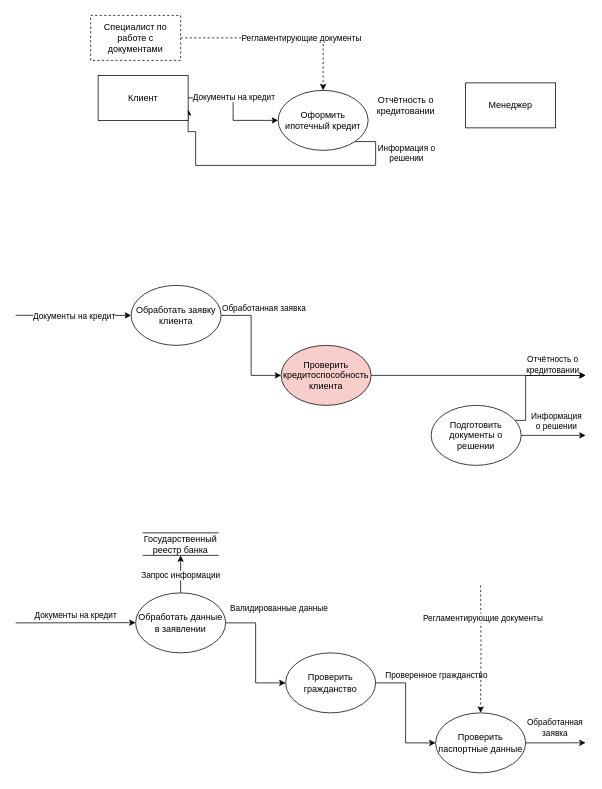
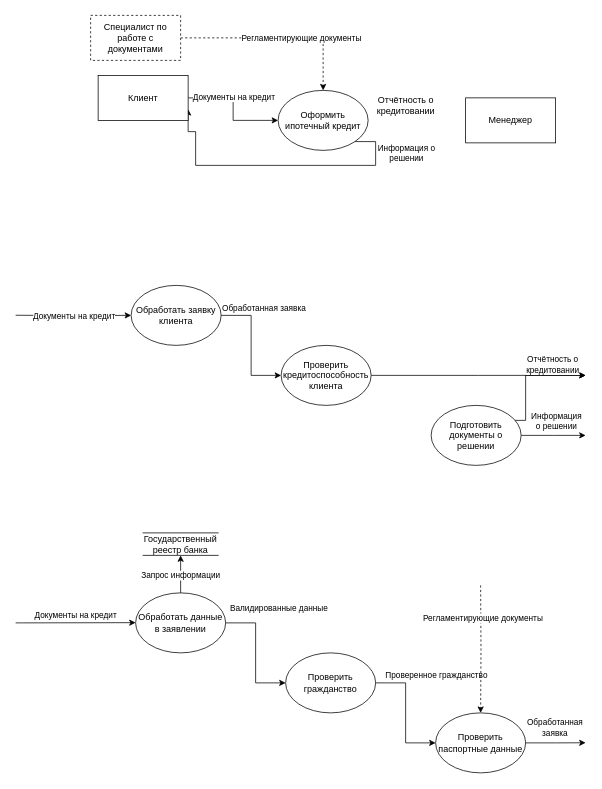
  <mxCell id="0" />
  <mxCell id="1" parent="0" />
  <mxCell id="2" style="edgeStyle=orthogonalEdgeStyle;rounded=0;orthogonalLoop=1;jettySize=auto;html=1;exitX=1;exitY=1;exitDx=0;exitDy=0;entryX=1;entryY=0.75;entryDx=0;entryDy=0;" parent="1" source="4" target="7" edge="1"><mxGeometry relative="1" as="geometry"><Array as="points"><mxPoint x="500" y="188" /><mxPoint x="500" y="220" /><mxPoint x="260" y="220" /><mxPoint x="260" y="175" /></Array></mxGeometry></mxCell>
  <mxCell id="3" value="&lt;div&gt;Информация о&lt;/div&gt;&lt;div&gt;решении&lt;/div&gt;" style="edgeLabel;html=1;align=center;verticalAlign=middle;resizable=0;points=[];" parent="2" vertex="1" connectable="0"><mxGeometry x="-0.715" y="-1" relative="1" as="geometry"><mxPoint x="41" y="-12" as="offset" /></mxGeometry></mxCell>
  <mxCell id="4" value="Оформить ипотечный кредит" style="ellipse;whiteSpace=wrap;html=1;" parent="1" vertex="1"><mxGeometry x="370" y="120" width="120" height="80" as="geometry" /></mxCell>
  <mxCell id="5" style="edgeStyle=orthogonalEdgeStyle;rounded=0;orthogonalLoop=1;jettySize=auto;html=1;exitX=1;exitY=0.5;exitDx=0;exitDy=0;entryX=0;entryY=0.5;entryDx=0;entryDy=0;" parent="1" source="7" target="4" edge="1"><mxGeometry relative="1" as="geometry" /></mxCell>
  <mxCell id="6" value="Документы на кредит" style="edgeLabel;html=1;align=center;verticalAlign=middle;resizable=0;points=[];" parent="5" vertex="1" connectable="0"><mxGeometry x="-0.099" relative="1" as="geometry"><mxPoint y="-10" as="offset" /></mxGeometry></mxCell>
  <mxCell id="7" value="Клиент" style="rounded=0;whiteSpace=wrap;html=1;" parent="1" vertex="1"><mxGeometry x="130" y="100" width="120" height="60" as="geometry" /></mxCell>
- <mxCell id="8" value="Менеджер" style="rounded=0;whiteSpace=wrap;html=1;" parent="1" vertex="1"><mxGeometry x="620" y="110" width="120" height="60" as="geometry" /></mxCell>
+ <mxCell id="8" value="Менеджер" style="rounded=0;whiteSpace=wrap;html=1;" parent="1" vertex="1"><mxGeometry x="620" y="130" width="120" height="60" as="geometry" /></mxCell>
  <mxCell id="9" value="&lt;div&gt;Отчётность о&lt;/div&gt;&lt;div&gt;кредитовании&lt;/div&gt;" style="text;html=1;align=center;verticalAlign=middle;resizable=0;points=[];autosize=1;strokeColor=none;fillColor=none;" parent="1" vertex="1"><mxGeometry x="490" y="120" width="100" height="40" as="geometry" /></mxCell>
  <mxCell id="10" style="edgeStyle=orthogonalEdgeStyle;rounded=0;orthogonalLoop=1;jettySize=auto;html=1;exitX=1;exitY=0.5;exitDx=0;exitDy=0;" parent="1" source="12" target="14" edge="1"><mxGeometry relative="1" as="geometry" /></mxCell>
  <mxCell id="11" value="Обработанная заявка" style="edgeLabel;html=1;align=center;verticalAlign=middle;resizable=0;points=[];" parent="10" vertex="1" connectable="0"><mxGeometry x="-0.021" relative="1" as="geometry"><mxPoint x="16" y="-48" as="offset" /></mxGeometry></mxCell>
  <mxCell id="12" value="Обработать заявку клиента" style="ellipse;whiteSpace=wrap;html=1;" parent="1" vertex="1"><mxGeometry x="174" y="380" width="120" height="80" as="geometry" /></mxCell>
  <mxCell id="13" style="edgeStyle=orthogonalEdgeStyle;rounded=0;orthogonalLoop=1;jettySize=auto;html=1;exitX=1;exitY=0.5;exitDx=0;exitDy=0;" parent="1" source="14" edge="1"><mxGeometry relative="1" as="geometry"><mxPoint x="780" y="500" as="targetPoint" /></mxGeometry></mxCell>
- <mxCell id="14" value="Проверить кредитоспособность клиента" style="ellipse;whiteSpace=wrap;html=1;fillColor=#f8cecc;" parent="1" vertex="1"><mxGeometry x="374" y="460" width="120" height="80" as="geometry" /></mxCell>
+ <mxCell id="14" value="Проверить кредитоспособность клиента" style="ellipse;whiteSpace=wrap;html=1;" parent="1" vertex="1"><mxGeometry x="374" y="460" width="120" height="80" as="geometry" /></mxCell>
  <mxCell id="15" style="edgeStyle=orthogonalEdgeStyle;rounded=0;orthogonalLoop=1;jettySize=auto;html=1;exitX=1;exitY=0.5;exitDx=0;exitDy=0;" parent="1" source="19" edge="1"><mxGeometry relative="1" as="geometry"><mxPoint x="780" y="580" as="targetPoint" /></mxGeometry></mxCell>
  <mxCell id="16" value="&lt;div&gt;Информация&lt;/div&gt;&lt;div&gt;о решении&lt;/div&gt;" style="edgeLabel;html=1;align=center;verticalAlign=middle;resizable=0;points=[];" parent="15" vertex="1" connectable="0"><mxGeometry x="0.129" y="1" relative="1" as="geometry"><mxPoint x="-2" y="-19" as="offset" /></mxGeometry></mxCell>
  <mxCell id="17" style="edgeStyle=orthogonalEdgeStyle;rounded=0;orthogonalLoop=1;jettySize=auto;html=1;" parent="1" source="19" edge="1"><mxGeometry relative="1" as="geometry"><mxPoint x="780" y="500" as="targetPoint" /><Array as="points"><mxPoint x="700" y="560" /><mxPoint x="700" y="500" /></Array></mxGeometry></mxCell>
  <mxCell id="18" value="&lt;div&gt;Отчётность о&lt;/div&gt;&lt;div&gt;кредитовании&lt;/div&gt;" style="edgeLabel;html=1;align=center;verticalAlign=middle;resizable=0;points=[];" parent="17" vertex="1" connectable="0"><mxGeometry x="0.43" y="-1" relative="1" as="geometry"><mxPoint y="-16" as="offset" /></mxGeometry></mxCell>
  <mxCell id="19" value="Подготовить документы о решении" style="ellipse;whiteSpace=wrap;html=1;" parent="1" vertex="1"><mxGeometry x="574" y="540" width="120" height="80" as="geometry" /></mxCell>
  <mxCell id="20" style="edgeStyle=orthogonalEdgeStyle;rounded=0;orthogonalLoop=1;jettySize=auto;html=1;entryX=0;entryY=0.5;entryDx=0;entryDy=0;" parent="1" target="12" edge="1"><mxGeometry relative="1" as="geometry"><mxPoint y="419.83" as="sourcePoint" x="20" /><mxPoint x="184" y="419.83" as="targetPoint" /><Array as="points" /></mxGeometry></mxCell>
  <mxCell id="21" value="Документы на кредит" style="edgeLabel;html=1;align=center;verticalAlign=middle;resizable=0;points=[];" parent="20" vertex="1" connectable="0"><mxGeometry x="0.015" relative="1" as="geometry"><mxPoint as="offset" /></mxGeometry></mxCell>
  <mxCell id="22" style="edgeStyle=orthogonalEdgeStyle;rounded=0;orthogonalLoop=1;jettySize=auto;html=1;exitX=1;exitY=0.5;exitDx=0;exitDy=0;entryX=0;entryY=0.5;entryDx=0;entryDy=0;" parent="1" source="26" target="29" edge="1"><mxGeometry relative="1" as="geometry" /></mxCell>
  <mxCell id="23" value="Валидированные данные" style="edgeLabel;html=1;align=center;verticalAlign=middle;resizable=0;points=[];" parent="22" vertex="1" connectable="0"><mxGeometry x="-0.074" y="1" relative="1" as="geometry"><mxPoint x="29" y="-54" as="offset" /></mxGeometry></mxCell>
  <mxCell id="24" style="edgeStyle=orthogonalEdgeStyle;rounded=0;orthogonalLoop=1;jettySize=auto;html=1;exitX=0.5;exitY=0;exitDx=0;exitDy=0;entryX=0.5;entryY=1;entryDx=0;entryDy=0;" parent="1" source="26" target="35" edge="1"><mxGeometry relative="1" as="geometry" /></mxCell>
  <mxCell id="25" value="Запрос информации" style="edgeLabel;html=1;align=center;verticalAlign=middle;resizable=0;points=[];" parent="24" vertex="1" connectable="0"><mxGeometry x="-0.053" y="1" relative="1" as="geometry"><mxPoint as="offset" /></mxGeometry></mxCell>
  <mxCell id="26" value="&lt;div&gt;Обработать данные&lt;/div&gt;&lt;div&gt;в заявлении&lt;br&gt;&lt;/div&gt;" style="ellipse;whiteSpace=wrap;html=1;" parent="1" vertex="1"><mxGeometry x="180" y="790" width="120" height="80" as="geometry" /></mxCell>
  <mxCell id="27" style="edgeStyle=orthogonalEdgeStyle;rounded=0;orthogonalLoop=1;jettySize=auto;html=1;exitX=1;exitY=0.5;exitDx=0;exitDy=0;" parent="1" source="29" target="32" edge="1"><mxGeometry relative="1" as="geometry" /></mxCell>
  <mxCell id="28" value="Проверенное гражданство" style="edgeLabel;html=1;align=center;verticalAlign=middle;resizable=0;points=[];" parent="27" vertex="1" connectable="0"><mxGeometry x="0.305" relative="1" as="geometry"><mxPoint x="40" y="-75" as="offset" /></mxGeometry></mxCell>
  <mxCell id="29" value="Проверить гражданство" style="ellipse;whiteSpace=wrap;html=1;" parent="1" vertex="1"><mxGeometry x="380" y="870" width="120" height="80" as="geometry" /></mxCell>
  <mxCell id="30" style="edgeStyle=orthogonalEdgeStyle;rounded=0;orthogonalLoop=1;jettySize=auto;html=1;exitX=1;exitY=0.5;exitDx=0;exitDy=0;" parent="1" source="32" edge="1"><mxGeometry relative="1" as="geometry"><mxPoint x="780" y="989.857" as="targetPoint" /></mxGeometry></mxCell>
  <mxCell id="31" value="&lt;div&gt;Обработанная&lt;/div&gt;&lt;div&gt;заявка&lt;/div&gt;" style="edgeLabel;html=1;align=center;verticalAlign=middle;resizable=0;points=[];" parent="30" vertex="1" connectable="0"><mxGeometry x="-0.005" y="1" relative="1" as="geometry"><mxPoint x="-1" y="-20" as="offset" /></mxGeometry></mxCell>
  <mxCell id="32" value="Проверить паспортные данные" style="ellipse;whiteSpace=wrap;html=1;" parent="1" vertex="1"><mxGeometry x="580" y="950" width="120" height="80" as="geometry" /></mxCell>
  <mxCell id="33" style="edgeStyle=orthogonalEdgeStyle;rounded=0;orthogonalLoop=1;jettySize=auto;html=1;" parent="1" edge="1"><mxGeometry relative="1" as="geometry"><mxPoint y="830" as="sourcePoint" x="20" /><mxPoint x="180" y="829.71" as="targetPoint" /><Array as="points"><mxPoint x="29" y="829.71" /></Array></mxGeometry></mxCell>
  <mxCell id="34" value="Документы на кредит" style="edgeLabel;html=1;align=center;verticalAlign=middle;resizable=0;points=[];" parent="33" vertex="1" connectable="0"><mxGeometry x="-0.061" y="2" relative="1" as="geometry"><mxPoint x="5" y="-8" as="offset" /></mxGeometry></mxCell>
  <mxCell id="35" value="Государственный реестр банка" style="html=1;dashed=0;whiteSpace=wrap;shape=partialRectangle;right=0;left=0;" parent="1" vertex="1"><mxGeometry x="190" y="710" width="100" height="30" as="geometry" /></mxCell>
  <mxCell id="36" style="edgeStyle=orthogonalEdgeStyle;rounded=0;orthogonalLoop=1;jettySize=auto;html=1;exitX=1;exitY=0.5;exitDx=0;exitDy=0;entryX=0.5;entryY=0;entryDx=0;entryDy=0;dashed=1;" parent="1" source="38" target="4" edge="1"><mxGeometry relative="1" as="geometry" /></mxCell>
  <mxCell id="37" value="Регламентирующие документы" style="edgeLabel;html=1;align=center;verticalAlign=middle;resizable=0;points=[];" vertex="1" connectable="0" parent="36"><mxGeometry x="0.231" relative="1" as="geometry"><mxPoint as="offset" /></mxGeometry></mxCell>
  <mxCell id="38" value="Специалист по работе с документами" style="rounded=0;whiteSpace=wrap;html=1;dashed=1;" parent="1" vertex="1"><mxGeometry x="120" y="20" width="120" height="60" as="geometry" /></mxCell>
  <mxCell id="39" style="edgeStyle=orthogonalEdgeStyle;rounded=0;orthogonalLoop=1;jettySize=auto;html=1;entryX=0.5;entryY=0;entryDx=0;entryDy=0;dashed=1;" edge="1" parent="1" target="32"><mxGeometry relative="1" as="geometry"><mxPoint x="640" y="780" as="sourcePoint" /><mxPoint x="640" y="891" as="targetPoint" /></mxGeometry></mxCell>
  <mxCell id="40" value="Регламентирующие документы" style="edgeLabel;html=1;align=center;verticalAlign=middle;resizable=0;points=[];" vertex="1" connectable="0" parent="39"><mxGeometry x="-0.484" y="2" relative="1" as="geometry"><mxPoint as="offset" /></mxGeometry></mxCell>
